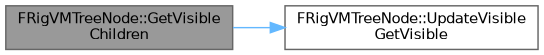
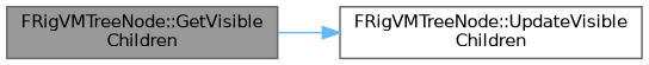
  digraph {
    rankdir=LR
    node [fontname=Helvetica fontsize=10 shape=box style=filled]
    n1 [color=gray40 fillcolor=grey60 fontcolor=black height=0.2 label="FRigVMTreeNode::GetVisible\lChildren" width=0.4]
-   n2 [color=grey40 fillcolor=white height=0.2 label="FRigVMTreeNode::UpdateVisible\lGetVisible" width=0.4]
+   n2 [color=grey40 fillcolor=white height=0.2 label="FRigVMTreeNode::UpdateVisible\lChildren" width=0.4]
    n1 -> n2 [color=steelblue1 fontname=Helvetica fontsize=10 labelfontname=Helvetica labelfontsize=10 style=solid]
  }
